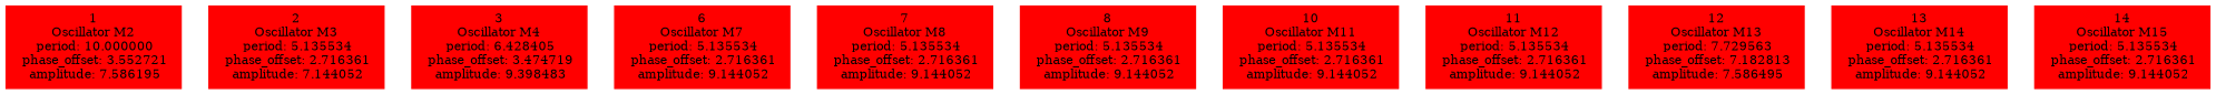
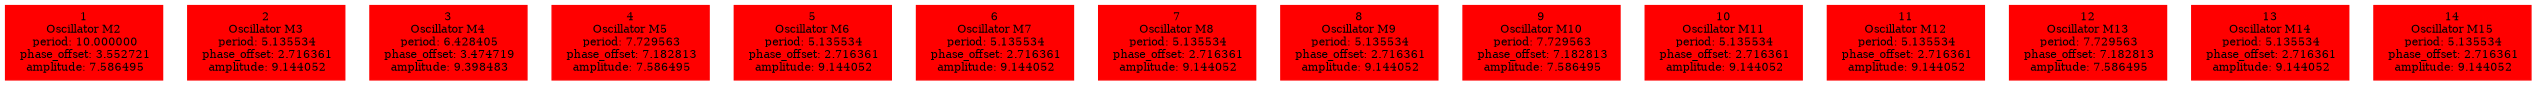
  digraph {
    forcelabels=true
    node [color=red fontsize=8 shape=box style=filled]
-   n1 [label=<1<BR />Oscillator M2<BR /> period: 10.000000<BR /> phase_offset: 3.552721<BR /> amplitude: 7.586195>]
-   n2 [label=<2<BR />Oscillator M3<BR /> period: 5.135534<BR /> phase_offset: 2.716361<BR /> amplitude: 7.144052>]
+   n1 [label=<1<BR />Oscillator M2<BR /> period: 10.000000<BR /> phase_offset: 3.552721<BR /> amplitude: 7.586495>]
+   n2 [label=<2<BR />Oscillator M3<BR /> period: 5.135534<BR /> phase_offset: 2.716361<BR /> amplitude: 9.144052>]
    n3 [label=<3<BR />Oscillator M4<BR /> period: 6.428405<BR /> phase_offset: 3.474719<BR /> amplitude: 9.398483>]
+   n4 [label=<4<BR />Oscillator M5<BR /> period: 7.729563<BR /> phase_offset: 7.182813<BR /> amplitude: 7.586495>]
+   n5 [label=<5<BR />Oscillator M6<BR /> period: 5.135534<BR /> phase_offset: 2.716361<BR /> amplitude: 9.144052>]
    n6 [label=<6<BR />Oscillator M7<BR /> period: 5.135534<BR /> phase_offset: 2.716361<BR /> amplitude: 9.144052>]
    n7 [label=<7<BR />Oscillator M8<BR /> period: 5.135534<BR /> phase_offset: 2.716361<BR /> amplitude: 9.144052>]
    n8 [label=<8<BR />Oscillator M9<BR /> period: 5.135534<BR /> phase_offset: 2.716361<BR /> amplitude: 9.144052>]
+   n9 [label=<9<BR />Oscillator M10<BR /> period: 7.729563<BR /> phase_offset: 7.182813<BR /> amplitude: 7.586495>]
    n10 [label=<10<BR />Oscillator M11<BR /> period: 5.135534<BR /> phase_offset: 2.716361<BR /> amplitude: 9.144052>]
    n11 [label=<11<BR />Oscillator M12<BR /> period: 5.135534<BR /> phase_offset: 2.716361<BR /> amplitude: 9.144052>]
    n12 [label=<12<BR />Oscillator M13<BR /> period: 7.729563<BR /> phase_offset: 7.182813<BR /> amplitude: 7.586495>]
    n13 [label=<13<BR />Oscillator M14<BR /> period: 5.135534<BR /> phase_offset: 2.716361<BR /> amplitude: 9.144052>]
    n14 [label=<14<BR />Oscillator M15<BR /> period: 5.135534<BR /> phase_offset: 2.716361<BR /> amplitude: 9.144052>]
  }
